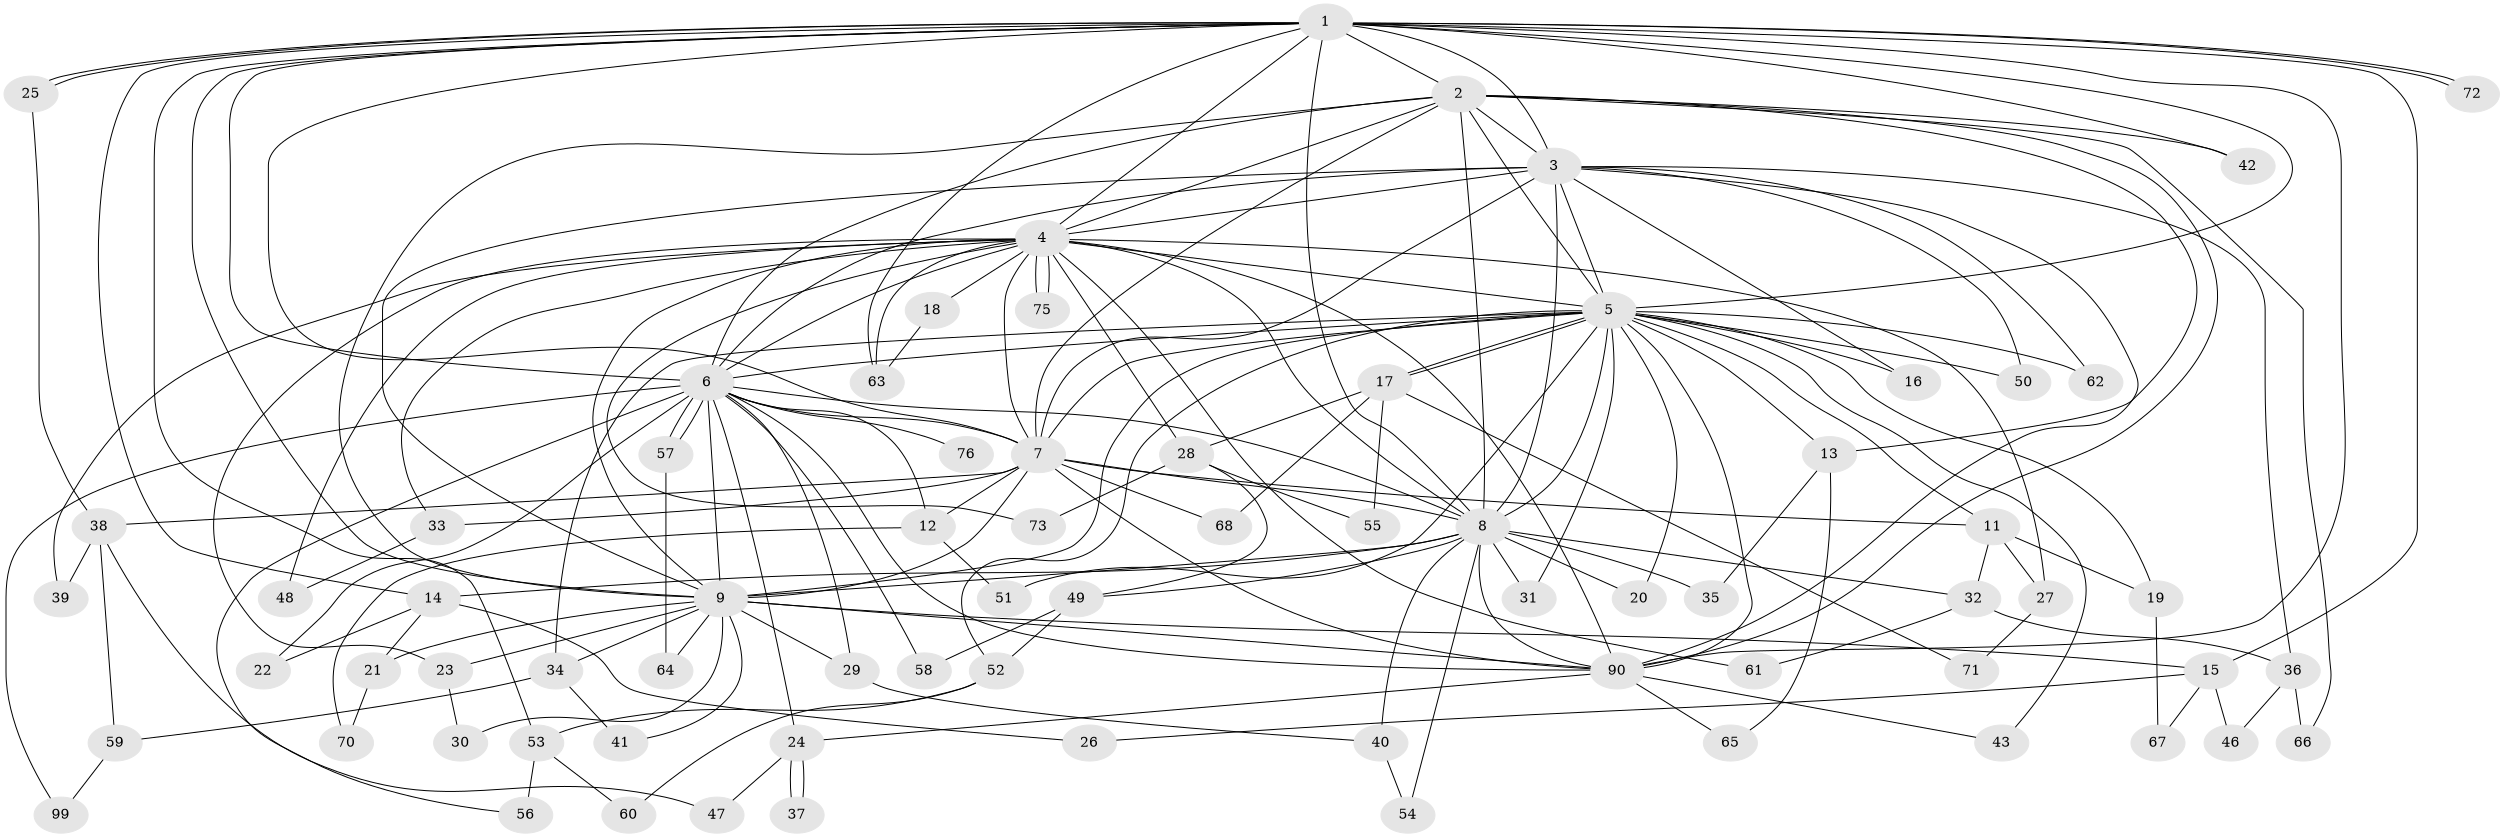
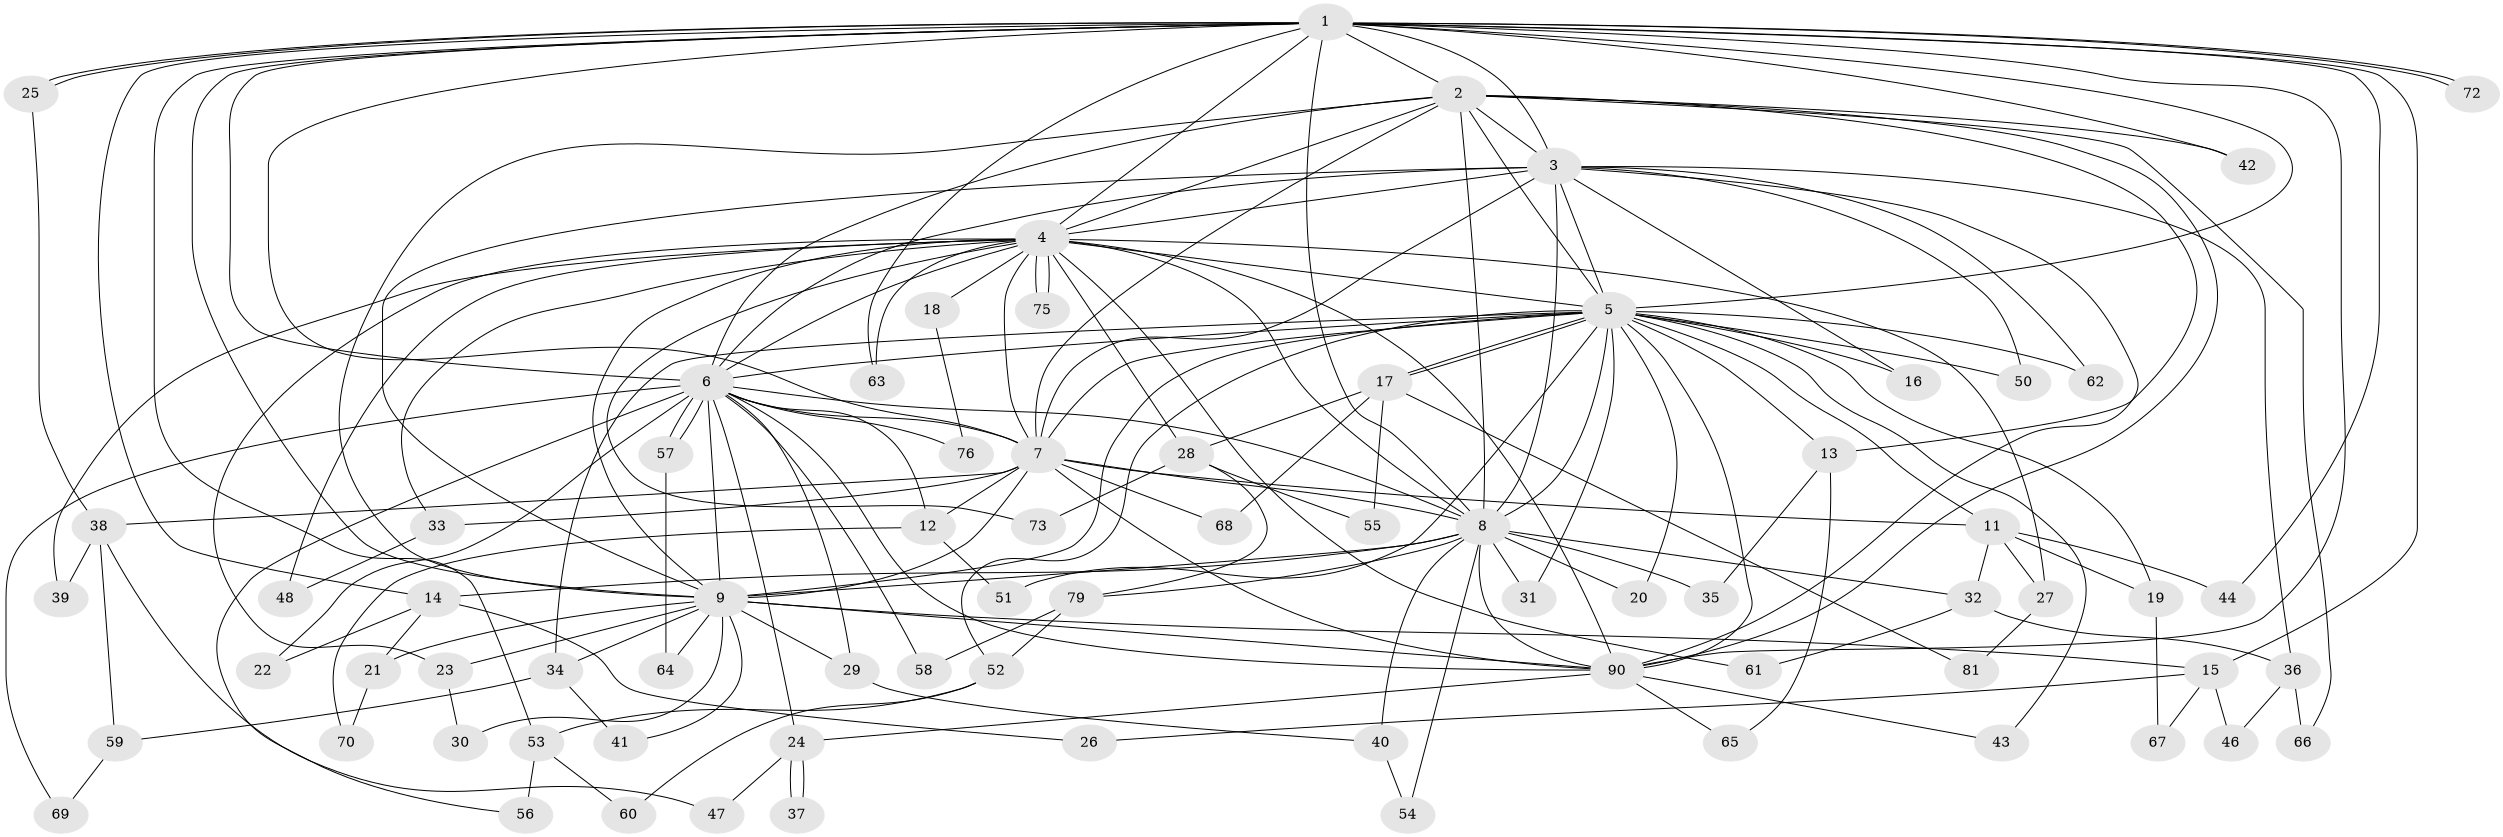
  graph {
    node [color=gray90 style=filled]
    1
    2
    3
    4
    5
    6
    7
    8
    9
    n10 [label=90]
    14
    15
    25
    42
+   44
    53
    63
    72
    13
    66
    16
    36
    50
    62
    18
    23
    27
    28
    33
    39
    48
    61
    73
    75
    11
    17
    19
    20
    31
    34
    43
    51
    52
    12
    22
    24
    29
    56
    57
    58
-   69 [label=99]
+   69
    76
    38
    68
    32
    35
    40
-   49
+   49 [label=79]
    54
    21
    30
    41
    64
    65
    26
    46
    67
    60
-   71
+   71 [label=81]
    55
    59
    70
    37
    47
    1 -- 2
    1 -- 3
    1 -- 4
    1 -- 5
    1 -- 6
    1 -- 7
    1 -- 8
    1 -- 9
    1 -- n10
    1 -- 14
    1 -- 15
    1 -- 25
    1 -- 25
    1 -- 42
+   1 -- 44
    1 -- 53
    1 -- 63
    1 -- 72
    1 -- 72
    2 -- 3
    2 -- 4
    2 -- 5
    2 -- 6
    2 -- 7
    2 -- 8
    2 -- 9
    2 -- n10
    2 -- 42
    2 -- 13
    2 -- 66
    3 -- 4
    3 -- 5
    3 -- 6
    3 -- 7
    3 -- 8
    3 -- 9
    3 -- n10
    3 -- 16
    3 -- 36
    3 -- 50
    3 -- 62
    4 -- 5
    4 -- 6
    4 -- 7
    4 -- 8
    4 -- 9
    4 -- n10
    4 -- 63
    4 -- 18
    4 -- 23
    4 -- 27
    4 -- 28
    4 -- 33
    4 -- 39
    4 -- 48
    4 -- 61
    4 -- 73
    4 -- 75
    4 -- 75
    5 -- 6
    5 -- 7
    5 -- 8
    5 -- 9
    5 -- n10
    5 -- 13
    5 -- 16
    5 -- 50
    5 -- 62
    5 -- 11
    5 -- 17
    5 -- 17
    5 -- 19
    5 -- 20
    5 -- 31
    5 -- 34
    5 -- 43
    5 -- 51
    5 -- 52
    6 -- 7
    6 -- 8
    6 -- 9
    6 -- n10
    6 -- 12
    6 -- 22
    6 -- 24
    6 -- 29
    6 -- 56
    6 -- 57
    6 -- 57
    6 -- 58
    6 -- 69
    6 -- 76
    7 -- 8
    7 -- 9
    7 -- n10
    7 -- 33
    7 -- 11
    7 -- 12
    7 -- 38
    7 -- 68
    8 -- 9
    8 -- n10
    8 -- 14
    8 -- 20
    8 -- 31
    8 -- 32
    8 -- 35
    8 -- 40
    8 -- 49
    8 -- 54
    9 -- n10
    9 -- 15
    9 -- 23
    9 -- 34
    9 -- 29
    9 -- 21
    9 -- 30
    9 -- 41
    9 -- 64
    n10 -- 43
    n10 -- 24
    n10 -- 65
    14 -- 22
    14 -- 21
    14 -- 26
    15 -- 26
    15 -- 46
    15 -- 67
    25 -- 38
    53 -- 56
    53 -- 60
    13 -- 35
    13 -- 65
    36 -- 66
    36 -- 46
-   18 -- 63
+   18 -- 76
    23 -- 30
    27 -- 71
    28 -- 73
    28 -- 49
    28 -- 55
    33 -- 48
+   11 -- 44
    11 -- 27
    11 -- 19
    11 -- 32
    17 -- 28
    17 -- 68
    17 -- 71
    17 -- 55
    19 -- 67
    34 -- 41
    34 -- 59
    52 -- 53
    52 -- 60
    12 -- 51
    12 -- 70
    24 -- 37
    24 -- 37
    24 -- 47
    29 -- 40
    57 -- 64
    38 -- 39
    38 -- 59
    38 -- 47
    32 -- 36
    32 -- 61
    40 -- 54
    49 -- 52
    49 -- 58
    21 -- 70
    59 -- 69
  }
